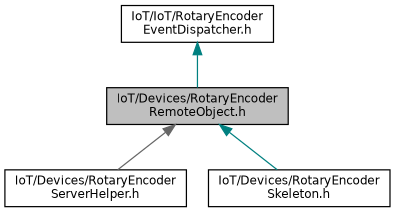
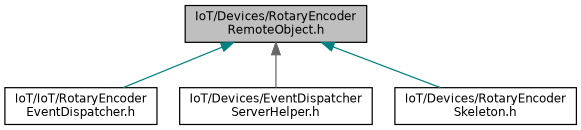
  digraph {
    node [color=black fillcolor=white fontname=Helvetica fontsize=10 shape=record style=filled]
    edge [color=teal dir=back fontname=Helvetica fontsize=10 labelfontname=Helvetica labelfontsize=10 style=solid]
    n1 [fillcolor=grey75 fontcolor=black height=0.2 label="IoT/Devices/RotaryEncoder\lRemoteObject.h" width=0.4]
    n2 [height=0.2 label="IoT/IoT/RotaryEncoder\lEventDispatcher.h" width=0.4]
-   n3 [height=0.2 label="IoT/Devices/RotaryEncoder\lServerHelper.h" width=0.4]
+   n3 [height=0.2 label="IoT/Devices/EventDispatcher\lServerHelper.h" width=0.4]
    n4 [height=0.2 label="IoT/Devices/RotaryEncoder\lSkeleton.h" width=0.4]
-   n2 -> n1
+   n1 -> n2
    n1 -> n3 [color=gray40]
    n1 -> n4
  }
